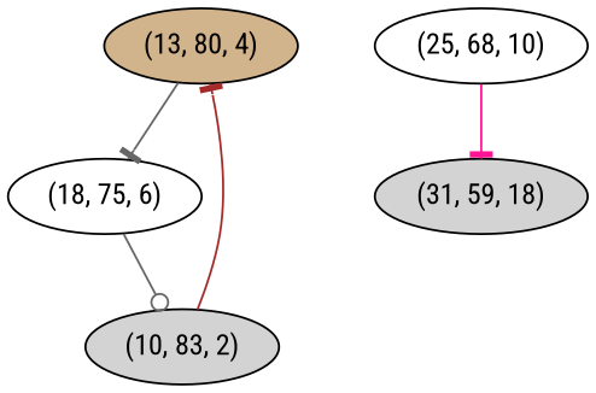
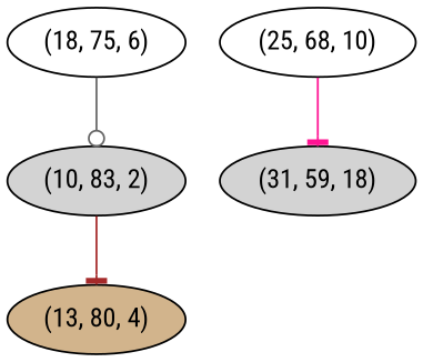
  digraph {
    fontname="Roboto Condensed"
    node [fillcolor=lightgrey fontname="Roboto Condensed" style=filled]
    edge [arrowhead=tee color=gray40 fontname="Roboto Condensed"]
    "(13, 80, 4)" [fillcolor=tan]
    "(10, 83, 2)"
    "(18, 75, 6)" [fillcolor=white]
    "(25, 68, 10)" [fillcolor=white]
    n5 [label="(31, 59, 18)"]
-   "(13, 80, 4)" -> "(18, 75, 6)"
    "(10, 83, 2)" -> "(13, 80, 4)" [color=brown]
    "(18, 75, 6)" -> "(10, 83, 2)" [arrowhead=odot]
    "(25, 68, 10)" -> n5 [color=deeppink]
  }
